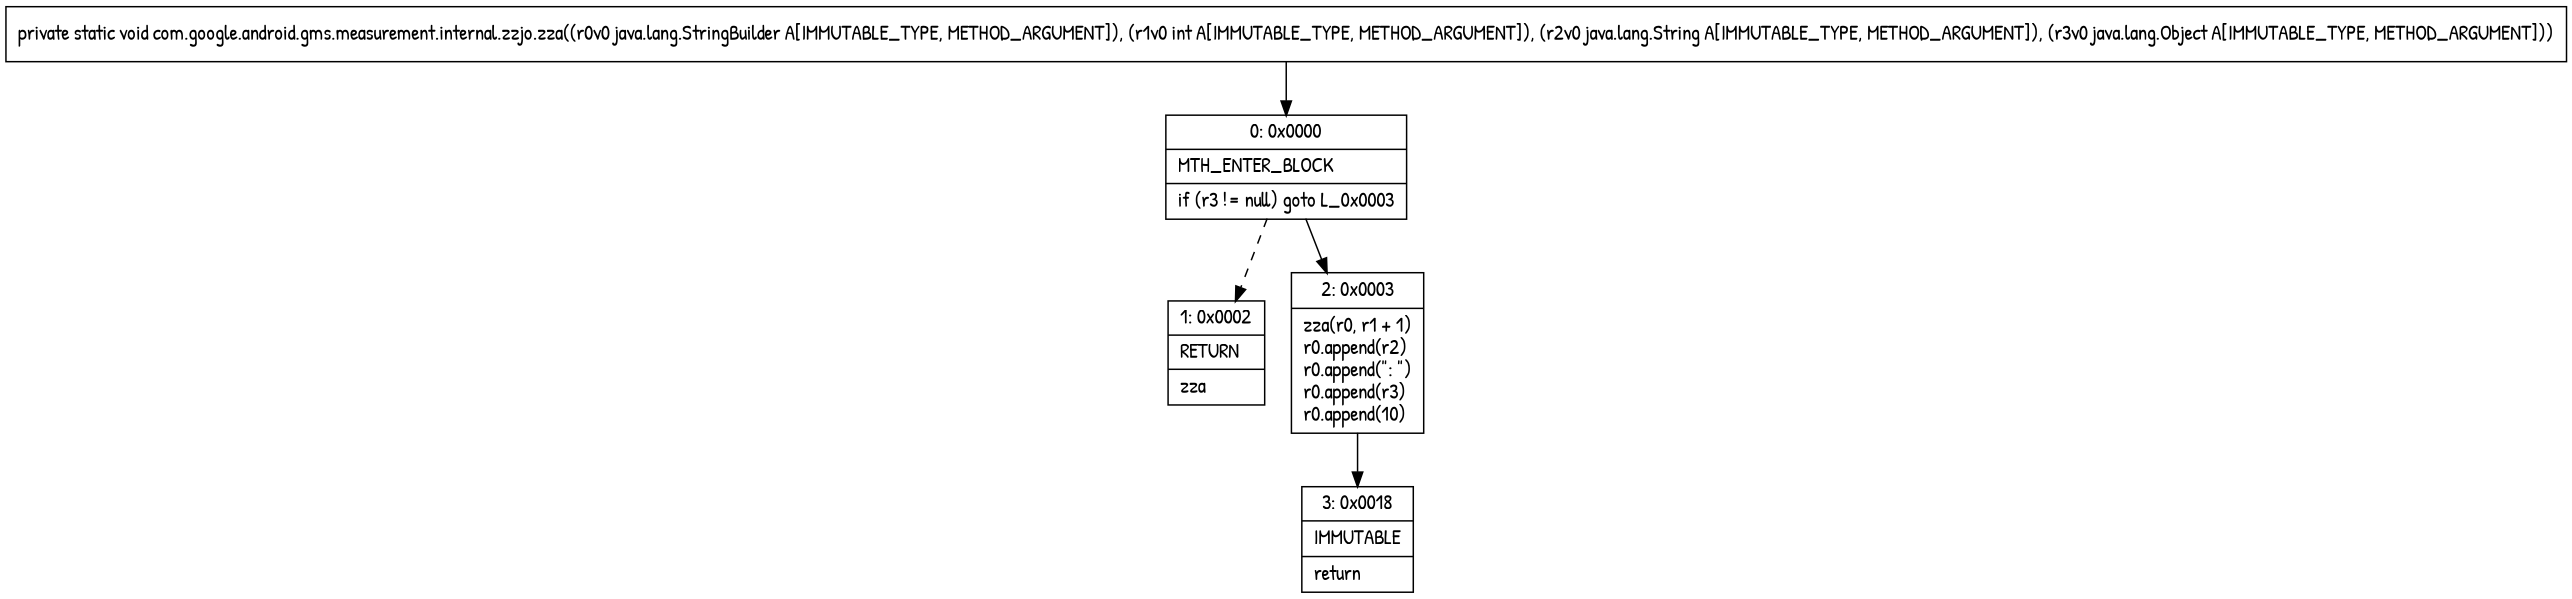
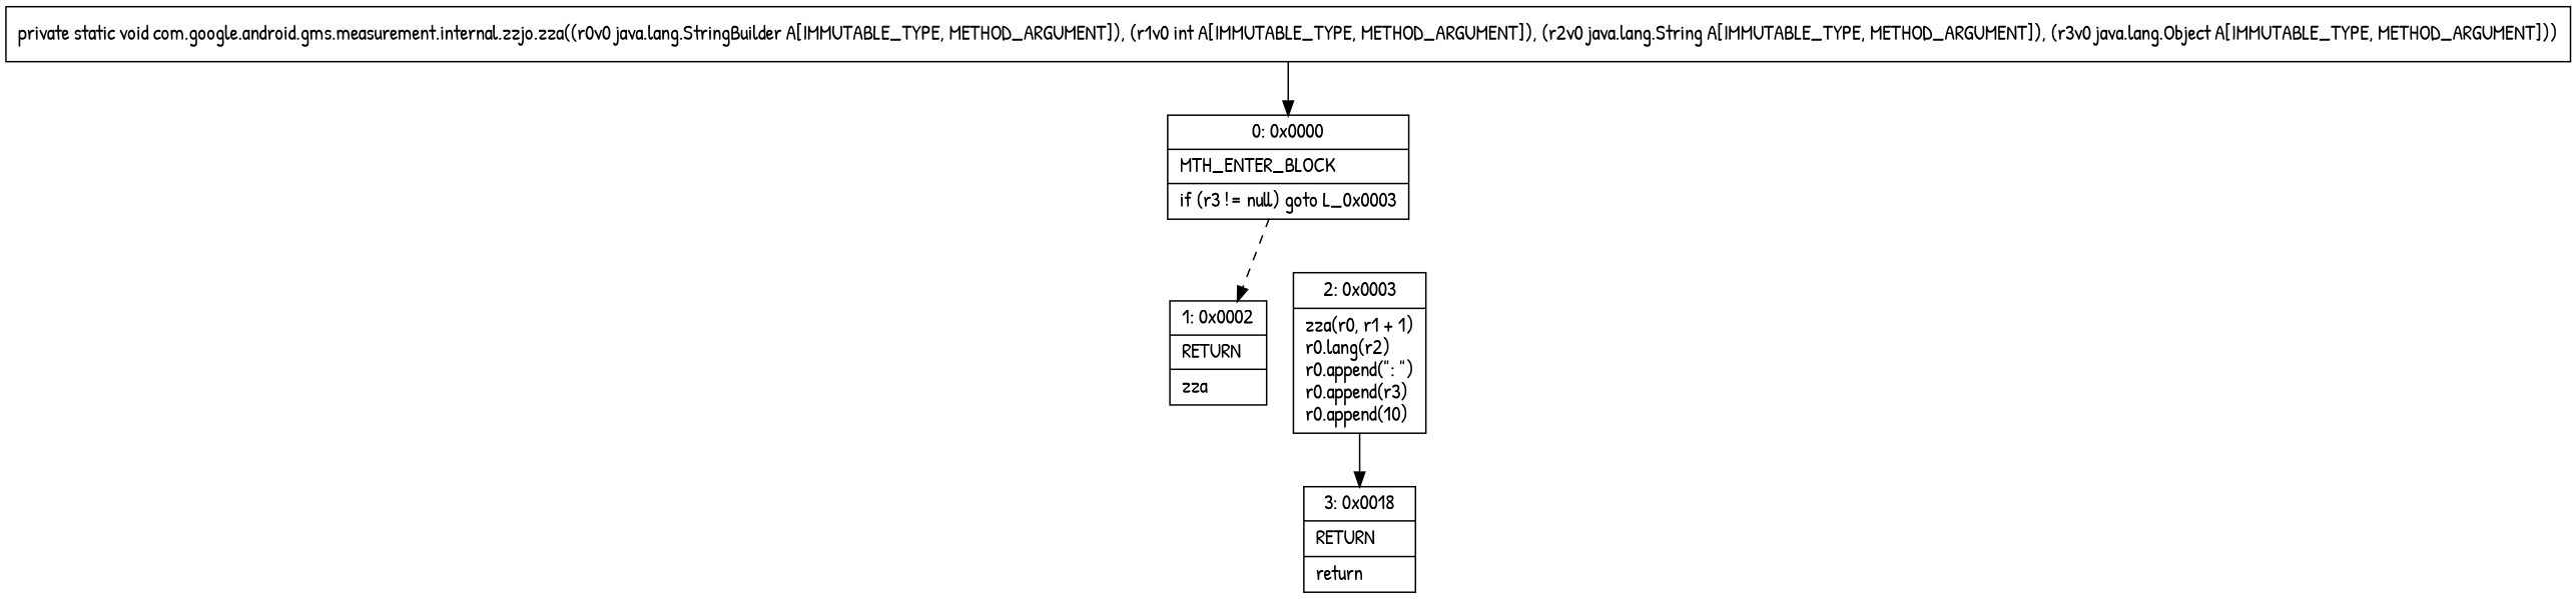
  digraph {
    fontname="Patrick Hand"
    node [fontname="Patrick Hand" shape=record]
    edge [fontname="Patrick Hand"]
    n1 [label="{0\:\ 0x0000|MTH_ENTER_BLOCK\l|if (r3 != null) goto L_0x0003\l}"]
    n2 [label="{1\:\ 0x0002|RETURN\l|zza\l}"]
-   n3 [label="{2\:\ 0x0003|zza(r0, r1 + 1)\lr0.append(r2)\lr0.append(\": \")\lr0.append(r3)\lr0.append(10)\l}"]
-   n4 [label="{3\:\ 0x0018|IMMUTABLE\l|return\l}"]
+   n3 [label="{2\:\ 0x0003|zza(r0, r1 + 1)\lr0.lang(r2)\lr0.append(\": \")\lr0.append(r3)\lr0.append(10)\l}"]
+   n4 [label="{3\:\ 0x0018|RETURN\l|return\l}"]
    n5 [label="{private static void com.google.android.gms.measurement.internal.zzjo.zza((r0v0 java.lang.StringBuilder A[IMMUTABLE_TYPE, METHOD_ARGUMENT]), (r1v0 int A[IMMUTABLE_TYPE, METHOD_ARGUMENT]), (r2v0 java.lang.String A[IMMUTABLE_TYPE, METHOD_ARGUMENT]), (r3v0 java.lang.Object A[IMMUTABLE_TYPE, METHOD_ARGUMENT])) }"]
    n1 -> n2 [style=dashed]
-   n1 -> n3
    n3 -> n4
    n5 -> n1
  }
